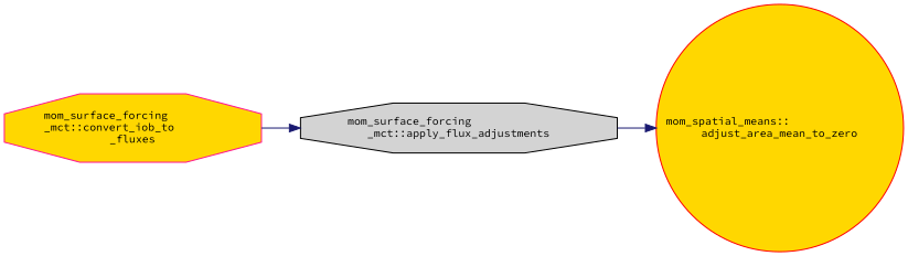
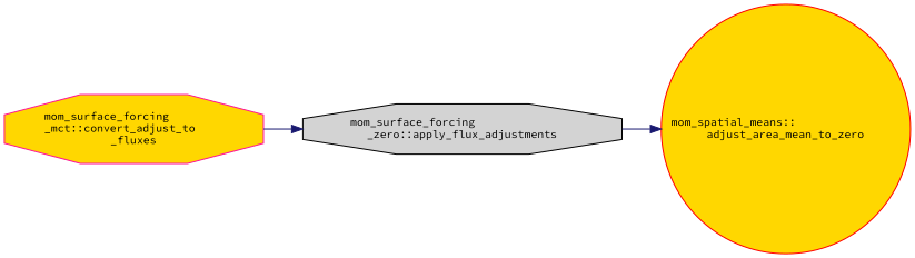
  digraph {
    fontname="Source Code Pro"
    rankdir=LR
    node [fillcolor=gold fontname="Source Code Pro" fontsize=10 shape=octagon style=filled]
    edge [color=midnightblue fontname="Source Code Pro" fontsize=10 labelfontname=Helvetica labelfontsize=10 style=solid]
-   n1 [color=deeppink fontcolor=black height=0.2 label="mom_surface_forcing\l_mct::convert_iob_to\l_fluxes" width=0.4]
-   n2 [color=black fillcolor=lightgrey height=0.2 label="mom_surface_forcing\l_mct::apply_flux_adjustments" width=0.4]
+   n1 [color=deeppink fontcolor=black height=0.2 label="mom_surface_forcing\l_mct::convert_adjust_to\l_fluxes" width=0.4]
+   n2 [color=black fillcolor=lightgrey height=0.2 label="mom_surface_forcing\l_zero::apply_flux_adjustments" width=0.4]
    n3 [color=red height=0.2 label="mom_spatial_means::\ladjust_area_mean_to_zero" shape=circle width=0.4]
    n1 -> n2
    n2 -> n3
  }
